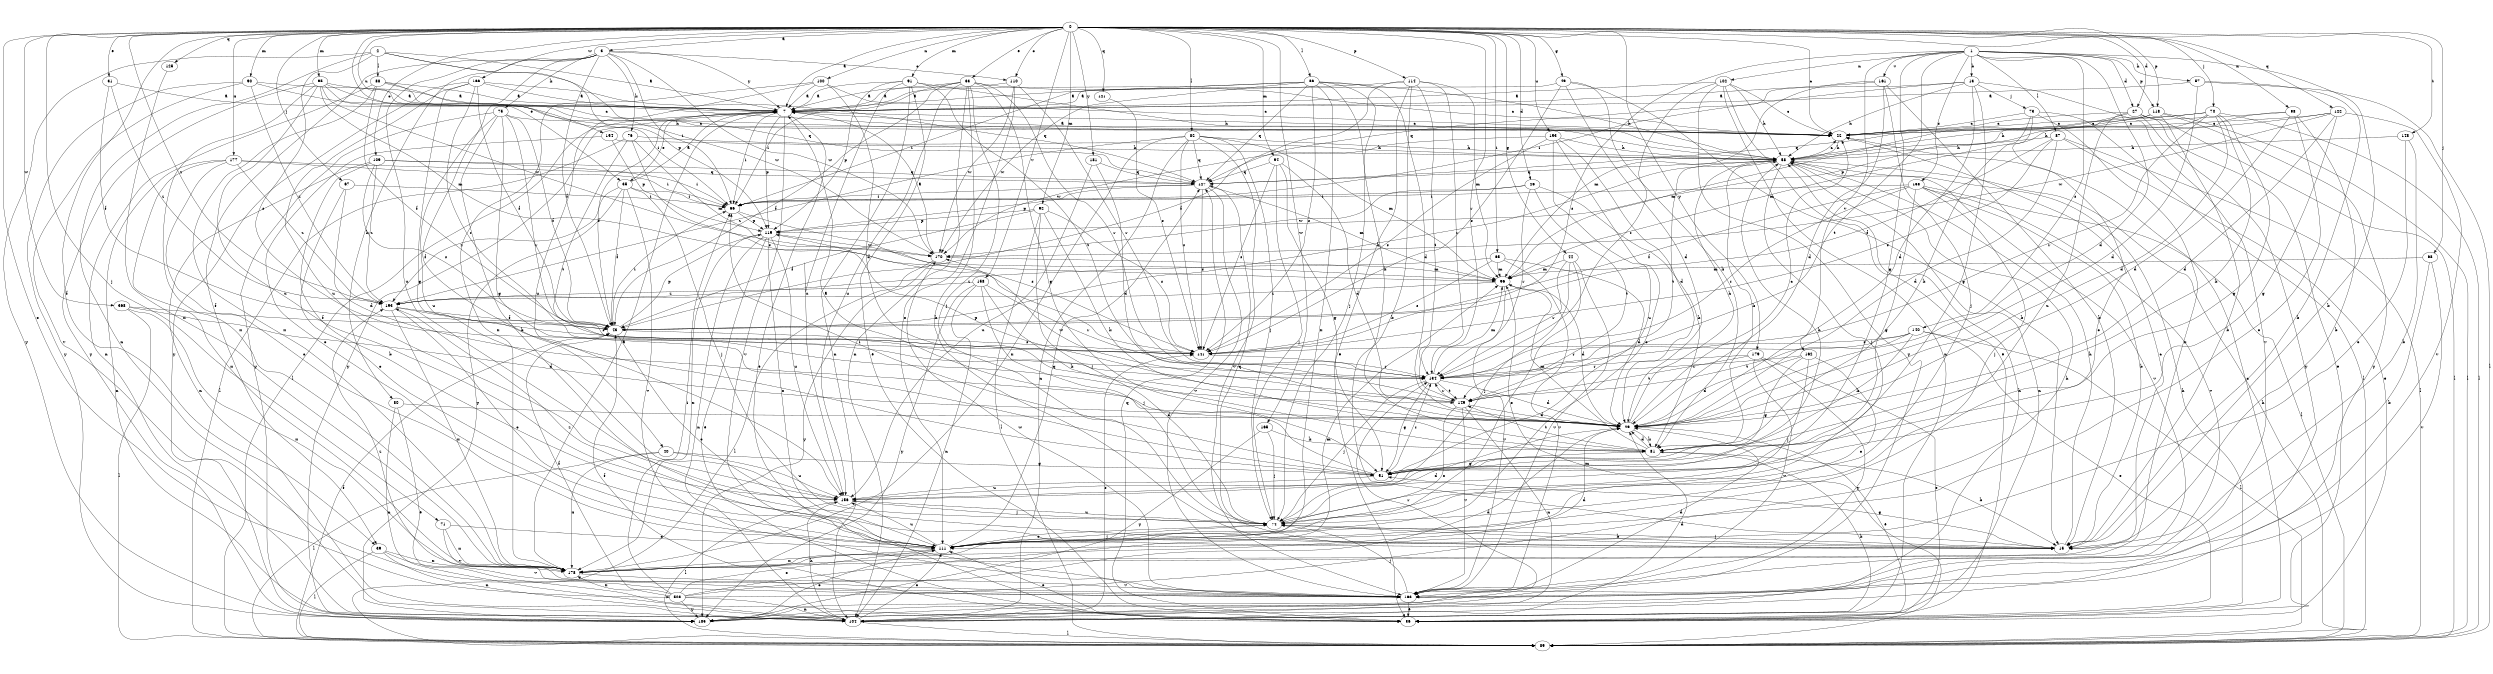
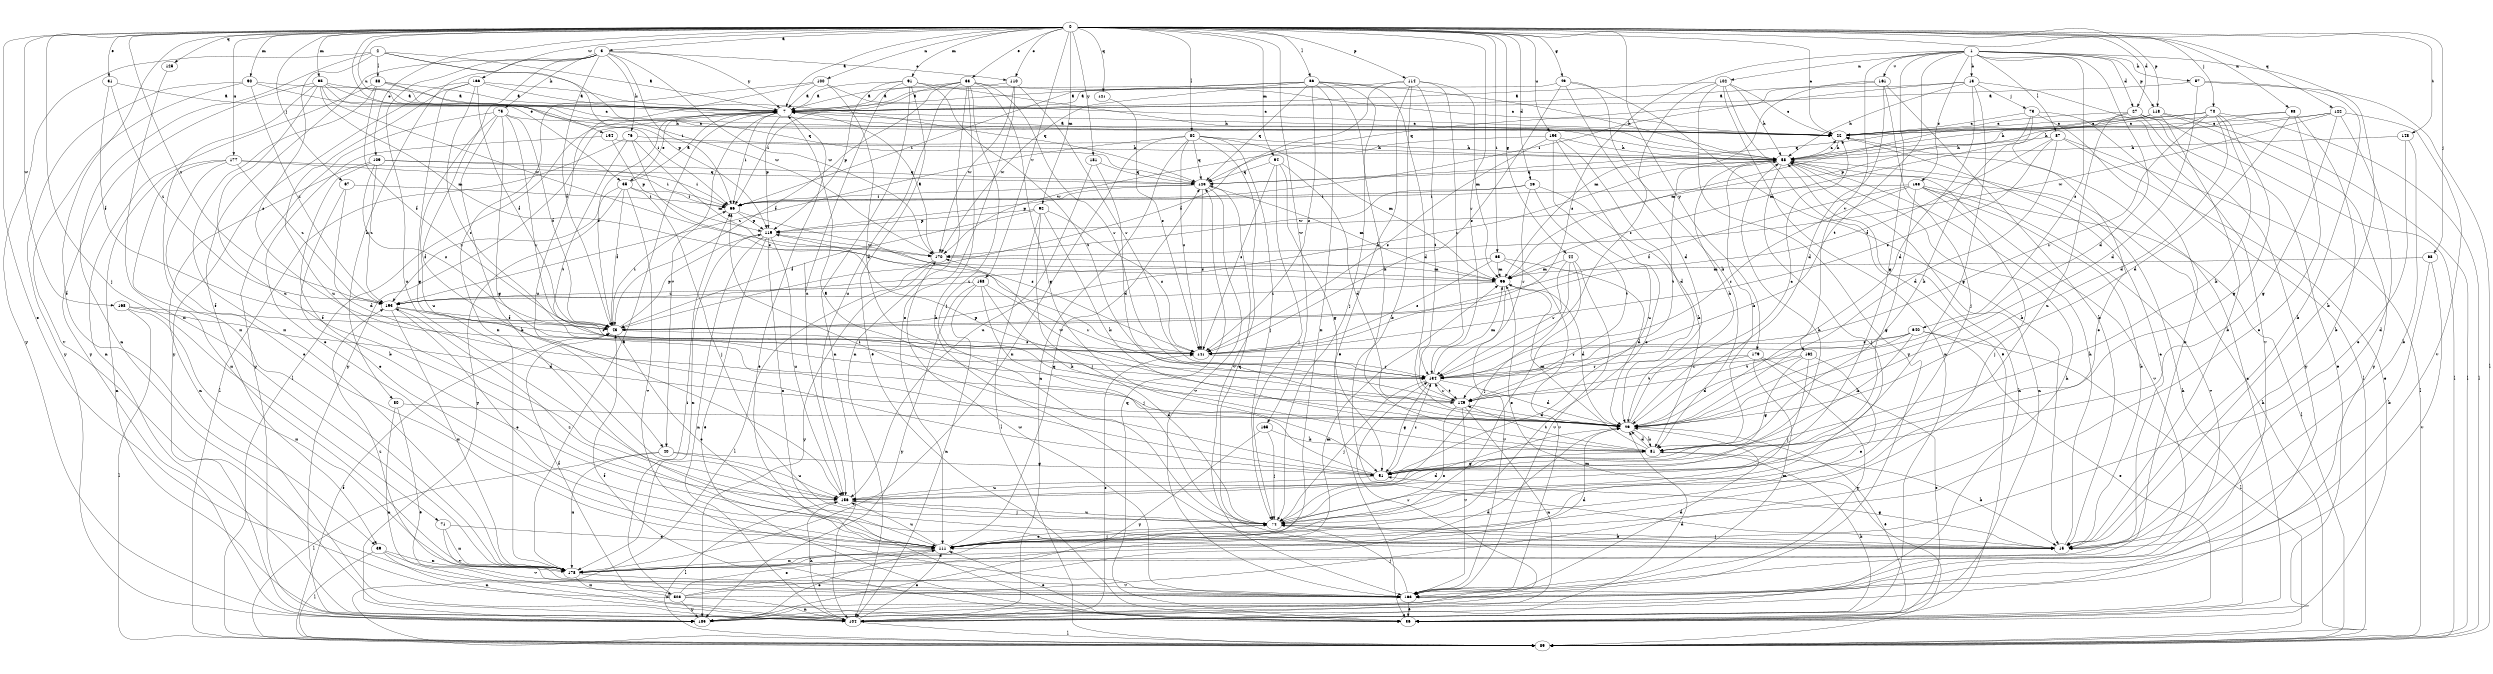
  strict digraph {
    0
    3
    7
    22
    26
    27
    31
    33
    35
    39
    44
    49
    65
    67
    68
    70
    71
    82
    86
    90
    91
    92
    94
    95
    98
    100
    n27 [label=508]
    109
    110
    114
    118
    121
    122
    125
    134
    148
    153
    154
    158
    165
    166
-   168 [label=368]
+   168
    177
    179
    181
    193
    170
    40
    43
    66
    75
    76
    80
    156
    119
    185
    36
    89
    163
    58
    149
    81
    96
    15
    51
    104
    74
    178
    111
    29
    141
-   127
+   127 [label=123]
    1
    13
    57
    87
    102
    138
-   140
+   140 [label=640]
    161
    162
    73
    2
    88
    0 -> 3 [label=a]
    0 -> 7 [label=a]
    0 -> 22 [label=c]
    0 -> 26 [label=d]
    0 -> 27 [label=d]
    0 -> 31 [label=e]
    0 -> 33 [label=e]
    0 -> 35 [label=e]
    0 -> 39 [label=f]
    0 -> 44 [label=g]
    0 -> 49 [label=g]
    0 -> 65 [label=i]
    0 -> 67 [label=j]
    0 -> 68 [label=j]
    0 -> 70 [label=j]
    0 -> 71 [label=j]
    0 -> 82 [label=l]
    0 -> 86 [label=l]
    0 -> 90 [label=m]
    0 -> 91 [label=m]
    0 -> 92 [label=m]
    0 -> 94 [label=m]
    0 -> 95 [label=m]
    0 -> 98 [label=n]
    0 -> 100 [label=n]
    0 -> n27 [label=o]
    0 -> 109 [label=o]
    0 -> 110 [label=o]
    0 -> 114 [label=p]
    0 -> 118 [label=p]
    0 -> 121 [label=q]
    0 -> 122 [label=q]
    0 -> 125 [label=q]
    0 -> 134 [label=r]
    0 -> 148 [label=t]
    0 -> 153 [label=u]
    0 -> 154 [label=u]
    0 -> 158 [label=v]
    0 -> 165 [label=w]
    0 -> 166 [label=w]
    0 -> 168 [label=w]
    0 -> 177 [label=x]
    0 -> 179 [label=y]
    0 -> 181 [label=y]
    0 -> 193 [label=z]
    3 -> 7 [label=y]
    3 -> 39 [label=f]
    3 -> 110 [label=o]
    3 -> 170 [label=w]
    3 -> 40 [label=f]
    3 -> 43 [label=f]
    3 -> 66 [label=i]
    3 -> 75 [label=k]
    3 -> 76 [label=k]
    3 -> 80 [label=k]
    3 -> 156 [label=u]
    7 -> 22 [label=c]
    7 -> 35 [label=e]
    7 -> 43 [label=f]
    7 -> 66 [label=i]
    7 -> 119 [label=p]
    7 -> 185 [label=y]
    7 -> 36 [label=e]
    7 -> 89 [label=l]
-   7 -> 163 [label=v]
+   7 -> 40 [label=v]
    22 -> 7 [label=a]
    22 -> 58 [label=h]
    26 -> 134 [label=r]
    26 -> 170 [label=w]
    26 -> 66 [label=i]
    26 -> 149 [label=t]
    26 -> 81 [label=k]
    27 -> 22 [label=c]
    27 -> 156 [label=u]
    27 -> 185 [label=y]
    27 -> 36 [label=e]
    27 -> 89 [label=l]
    27 -> 96 [label=m]
    31 -> 7 [label=a]
    31 -> 193 [label=z]
    31 -> 43 [label=f]
    33 -> 7 [label=a]
    33 -> 22 [label=c]
    33 -> 134 [label=r]
    33 -> 43 [label=f]
    33 -> 66 [label=i]
    33 -> 156 [label=u]
    33 -> 15 [label=b]
    33 -> 51 [label=g]
    33 -> 104 [label=n]
    33 -> 74 [label=j]
    35 -> 7 [label=a]
    35 -> 193 [label=z]
    35 -> 43 [label=f]
    35 -> 66 [label=i]
    35 -> 185 [label=y]
    35 -> 163 [label=v]
    35 -> 74 [label=j]
    39 -> 89 [label=l]
    39 -> 163 [label=v]
    39 -> 104 [label=n]
    39 -> 178 [label=x]
    44 -> 134 [label=r]
    44 -> 163 [label=v]
    44 -> 96 [label=m]
    44 -> 74 [label=j]
    44 -> 111 [label=o]
    49 -> 7 [label=a]
    49 -> 81 [label=k]
    49 -> 15 [label=b]
    49 -> 29 [label=d]
    49 -> 141 [label=s]
    65 -> 193 [label=z]
    65 -> 163 [label=v]
    65 -> 96 [label=m]
    65 -> 29 [label=d]
    65 -> 141 [label=s]
    67 -> 66 [label=i]
    67 -> 111 [label=o]
    67 -> 29 [label=d]
    68 -> 163 [label=v]
    68 -> 96 [label=m]
    68 -> 15 [label=b]
    70 -> 22 [label=c]
    70 -> 134 [label=r]
    70 -> 119 [label=p]
    70 -> 89 [label=l]
    70 -> 81 [label=k]
    70 -> 51 [label=g]
    70 -> 29 [label=d]
    70 -> 127 [label=q]
    71 -> 163 [label=v]
    71 -> 178 [label=x]
    71 -> 111 [label=o]
    82 -> 193 [label=z]
    82 -> 163 [label=v]
    82 -> 58 [label=h]
    82 -> 96 [label=m]
    82 -> 104 [label=n]
    82 -> 74 [label=j]
    82 -> 178 [label=x]
    82 -> 141 [label=s]
    82 -> 127 [label=q]
    86 -> 7 [label=a]
    86 -> 170 [label=w]
    86 -> 66 [label=i]
    86 -> 58 [label=h]
    86 -> 81 [label=k]
    86 -> 74 [label=j]
    86 -> 178 [label=x]
    86 -> 29 [label=d]
    86 -> 141 [label=s]
    86 -> 127 [label=q]
    90 -> 7 [label=a]
    90 -> 193 [label=z]
    90 -> 185 [label=y]
    90 -> 163 [label=v]
    90 -> 58 [label=h]
    91 -> 7 [label=a]
    91 -> 156 [label=u]
    91 -> 119 [label=p]
    91 -> 36 [label=e]
    91 -> 58 [label=h]
    91 -> 149 [label=t]
    91 -> 104 [label=n]
    92 -> 43 [label=f]
    92 -> 119 [label=p]
    92 -> 89 [label=l]
    92 -> 81 [label=k]
    92 -> 74 [label=j]
    92 -> 141 [label=s]
    94 -> 51 [label=g]
    94 -> 74 [label=j]
    94 -> 29 [label=d]
    94 -> 141 [label=s]
    94 -> 127 [label=q]
    95 -> 7 [label=a]
    95 -> 22 [label=c]
    95 -> 170 [label=w]
    95 -> 66 [label=i]
    95 -> 156 [label=u]
    95 -> 185 [label=y]
    95 -> 96 [label=m]
    95 -> 178 [label=x]
    98 -> 22 [label=c]
    98 -> 58 [label=h]
    98 -> 15 [label=b]
    98 -> 111 [label=o]
    98 -> 29 [label=d]
    100 -> 7 [label=a]
    100 -> 22 [label=c]
    100 -> 156 [label=u]
    100 -> 178 [label=x]
    100 -> 29 [label=d]
    n27 -> 43 [label=f]
    n27 -> 66 [label=i]
    n27 -> 185 [label=y]
    n27 -> 58 [label=h]
    n27 -> 96 [label=m]
    n27 -> 104 [label=n]
-   n27 -> 178 [label=x]
+   178 -> n27 [label=x]
    n27 -> 111 [label=o]
    n27 -> 29 [label=d]
    109 -> 193 [label=z]
    109 -> 66 [label=i]
    109 -> 15 [label=b]
    109 -> 104 [label=n]
    109 -> 141 [label=s]
    109 -> 127 [label=q]
    110 -> 7 [label=a]
    110 -> 134 [label=r]
    110 -> 170 [label=w]
    110 -> 111 [label=o]
    114 -> 7 [label=a]
    114 -> 134 [label=r]
    114 -> 43 [label=f]
    114 -> 36 [label=e]
    114 -> 149 [label=t]
    114 -> 96 [label=m]
    114 -> 15 [label=b]
    118 -> 22 [label=c]
    118 -> 185 [label=y]
    118 -> 89 [label=l]
    118 -> 96 [label=m]
    118 -> 15 [label=b]
    121 -> 141 [label=s]
    122 -> 22 [label=c]
    122 -> 170 [label=w]
    122 -> 163 [label=v]
    122 -> 58 [label=h]
    122 -> 51 [label=g]
-   122 -> 29 [label=d]
+   122 -> 15 [label=d]
    125 -> 178 [label=x]
    134 -> 149 [label=t]
    134 -> 96 [label=m]
    134 -> 51 [label=g]
    134 -> 74 [label=j]
    134 -> 29 [label=d]
    148 -> 58 [label=h]
    148 -> 15 [label=b]
    148 -> 111 [label=o]
    153 -> 170 [label=w]
    153 -> 156 [label=u]
    153 -> 58 [label=h]
    153 -> 111 [label=o]
    153 -> 29 [label=d]
    153 -> 141 [label=s]
    154 -> 119 [label=p]
    154 -> 58 [label=h]
    154 -> 111 [label=o]
    158 -> 134 [label=r]
    158 -> 193 [label=z]
    158 -> 185 [label=y]
    158 -> 81 [label=k]
    158 -> 104 [label=n]
    158 -> 74 [label=j]
    165 -> 185 [label=y]
    165 -> 81 [label=k]
    165 -> 74 [label=j]
    166 -> 7 [label=a]
    166 -> 134 [label=r]
    166 -> 43 [label=f]
    166 -> 156 [label=u]
    166 -> 185 [label=y]
    166 -> 51 [label=g]
    166 -> 127 [label=q]
    168 -> 43 [label=f]
    168 -> 89 [label=l]
    168 -> 178 [label=x]
    168 -> 29 [label=d]
    177 -> 193 [label=z]
    177 -> 66 [label=i]
    177 -> 104 [label=n]
    177 -> 178 [label=x]
    177 -> 111 [label=o]
    177 -> 127 [label=q]
    179 -> 134 [label=r]
    179 -> 185 [label=y]
    179 -> 36 [label=e]
-   179 -> 163 [label=v]
+   179 -> 163 [label=m]
    179 -> 149 [label=t]
    181 -> 156 [label=u]
    181 -> 29 [label=d]
    181 -> 127 [label=q]
    193 -> 43 [label=f]
    193 -> 178 [label=x]
    193 -> 111 [label=o]
    193 -> 141 [label=s]
    170 -> 7 [label=a]
    170 -> 185 [label=y]
    170 -> 89 [label=l]
    170 -> 96 [label=m]
    40 -> 156 [label=u]
    40 -> 89 [label=l]
    40 -> 51 [label=g]
    40 -> 178 [label=x]
    43 -> 66 [label=i]
    43 -> 119 [label=p]
    43 -> 58 [label=h]
    43 -> 111 [label=o]
    43 -> 141 [label=s]
    66 -> 119 [label=p]
    66 -> 141 [label=s]
    75 -> 22 [label=c]
    75 -> 134 [label=r]
    75 -> 43 [label=f]
    75 -> 156 [label=u]
    75 -> 185 [label=y]
    75 -> 15 [label=b]
    75 -> 51 [label=g]
    76 -> 89 [label=l]
    76 -> 58 [label=h]
    76 -> 149 [label=t]
    76 -> 96 [label=m]
    76 -> 141 [label=s]
    80 -> 36 [label=e]
    80 -> 104 [label=n]
    80 -> 29 [label=d]
    156 -> 89 [label=l]
    156 -> 58 [label=h]
    156 -> 74 [label=j]
    119 -> 170 [label=w]
    119 -> 156 [label=u]
    119 -> 36 [label=e]
    119 -> 104 [label=n]
    119 -> 178 [label=x]
    119 -> 111 [label=o]
    185 -> 58 [label=h]
    185 -> 111 [label=o]
    36 -> 22 [label=c]
    36 -> 43 [label=f]
    36 -> 58 [label=h]
    36 -> 111 [label=o]
    36 -> 127 [label=q]
    89 -> 43 [label=f]
    89 -> 58 [label=h]
    89 -> 96 [label=m]
    163 -> 193 [label=z]
    163 -> 170 [label=w]
    163 -> 36 [label=e]
    163 -> 74 [label=j]
    163 -> 29 [label=d]
    58 -> 22 [label=c]
    58 -> 163 [label=v]
    58 -> 149 [label=t]
    58 -> 81 [label=k]
    58 -> 104 [label=n]
    58 -> 74 [label=j]
    58 -> 127 [label=q]
    149 -> 134 [label=r]
    149 -> 170 [label=w]
    149 -> 119 [label=p]
    149 -> 163 [label=v]
    149 -> 104 [label=n]
    149 -> 111 [label=o]
    149 -> 29 [label=d]
    81 -> 149 [label=t]
    81 -> 96 [label=m]
    81 -> 15 [label=b]
    81 -> 51 [label=g]
    81 -> 29 [label=d]
    96 -> 193 [label=z]
    96 -> 163 [label=v]
    96 -> 29 [label=d]
    15 -> 58 [label=h]
    15 -> 51 [label=g]
    15 -> 74 [label=j]
    15 -> 127 [label=q]
    51 -> 7 [label=a]
    51 -> 134 [label=r]
    51 -> 66 [label=i]
    51 -> 156 [label=u]
    104 -> 134 [label=r]
    104 -> 156 [label=h]
    104 -> 89 [label=l]
    104 -> 81 [label=k]
    104 -> 111 [label=o]
    104 -> 29 [label=d]
    104 -> 141 [label=s]
    74 -> 156 [label=u]
    74 -> 15 [label=b]
    74 -> 111 [label=o]
    74 -> 29 [label=d]
    178 -> 7 [label=a]
    178 -> 22 [label=c]
    178 -> 163 [label=v]
    178 -> 29 [label=d]
    111 -> 193 [label=z]
    111 -> 156 [label=u]
    111 -> 74 [label=j]
    111 -> 178 [label=x]
    111 -> 127 [label=q]
    29 -> 22 [label=c]
    29 -> 36 [label=e]
    29 -> 58 [label=h]
    29 -> 81 [label=k]
    141 -> 134 [label=r]
    127 -> 66 [label=i]
    127 -> 119 [label=p]
    127 -> 163 [label=v]
    127 -> 96 [label=m]
    127 -> 141 [label=s]
    1 -> 27 [label=d]
    1 -> 118 [label=p]
    1 -> 149 [label=t]
    1 -> 15 [label=b]
    1 -> 51 [label=g]
    1 -> 29 [label=d]
    1 -> 141 [label=s]
    1 -> 13 [label=b]
    1 -> 57 [label=h]
    1 -> 87 [label=l]
    1 -> 102 [label=n]
    1 -> 138 [label=s]
    1 -> 140 [label=s]
    1 -> 161 [label=v]
    1 -> 162 [label=v]
    13 -> 66 [label=i]
    13 -> 163 [label=v]
    13 -> 58 [label=h]
    13 -> 51 [label=g]
    13 -> 29 [label=d]
    13 -> 127 [label=q]
    13 -> 73 [label=j]
    57 -> 7 [label=a]
    57 -> 89 [label=l]
    57 -> 15 [label=b]
    57 -> 29 [label=d]
    87 -> 43 [label=f]
    87 -> 36 [label=e]
    87 -> 89 [label=l]
    87 -> 58 [label=h]
    87 -> 29 [label=d]
    87 -> 141 [label=s]
    102 -> 7 [label=a]
    102 -> 22 [label=c]
    102 -> 134 [label=r]
    102 -> 185 [label=y]
    102 -> 36 [label=e]
    102 -> 58 [label=h]
    102 -> 104 [label=n]
    138 -> 134 [label=r]
    138 -> 43 [label=f]
    138 -> 66 [label=i]
    138 -> 89 [label=l]
    138 -> 163 [label=v]
    138 -> 15 [label=b]
    138 -> 51 [label=g]
    138 -> 74 [label=j]
    140 -> 134 [label=r]
    140 -> 36 [label=e]
    140 -> 89 [label=l]
    140 -> 149 [label=t]
    140 -> 81 [label=k]
    140 -> 141 [label=s]
    161 -> 7 [label=a]
    161 -> 96 [label=m]
    161 -> 15 [label=b]
    161 -> 74 [label=j]
    161 -> 29 [label=d]
    162 -> 134 [label=r]
    162 -> 51 [label=g]
    162 -> 74 [label=j]
    162 -> 111 [label=o]
    162 -> 29 [label=d]
    73 -> 22 [label=c]
    73 -> 89 [label=l]
    73 -> 81 [label=k]
    73 -> 178 [label=x]
    73 -> 111 [label=o]
    2 -> 7 [label=a]
    2 -> 170 [label=w]
    2 -> 119 [label=p]
    2 -> 185 [label=y]
    2 -> 104 [label=n]
    2 -> 141 [label=s]
    2 -> 88 [label=l]
    88 -> 7 [label=a]
    88 -> 22 [label=c]
    88 -> 43 [label=f]
    88 -> 104 [label=n]
    88 -> 178 [label=x]
    88 -> 127 [label=q]
  }
